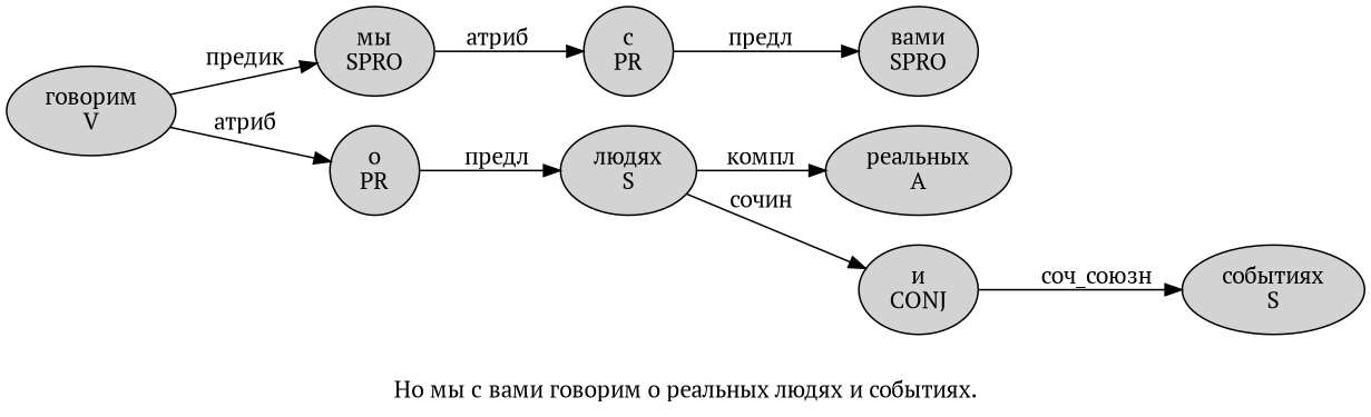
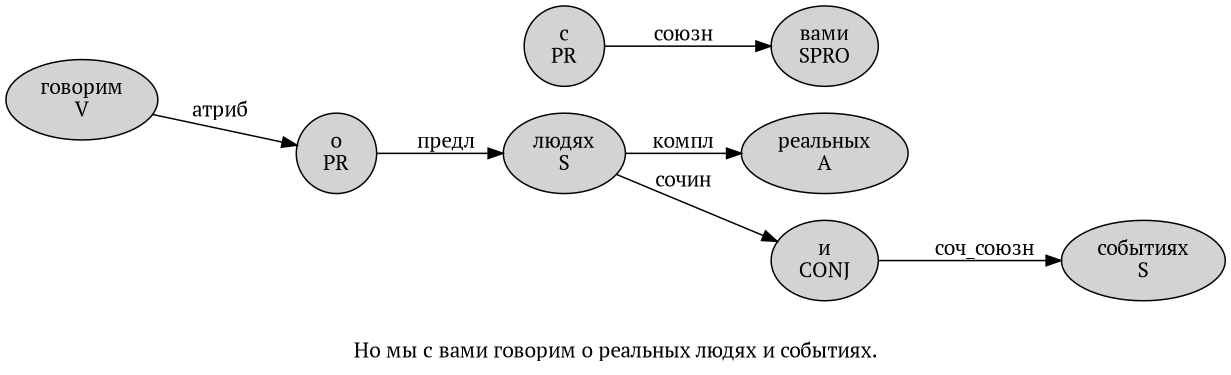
  digraph {
    fontname="PT Serif"
    label="Но мы с вами говорим о реальных людях и событиях."
    rankdir=LR
    node [fillcolor=lightgray fontname="PT Serif" penwidth=1 shape=ellipse style=filled]
    edge [fontname="PT Serif"]
    n1 [label="говорим\nV"]
-   n2 [label="мы\nSPRO"]
    n3 [label="о\nPR"]
    n4 [label="с\nPR"]
    n5 [label="вами\nSPRO"]
    n6 [label="людях\nS"]
    n7 [label="реальных\nA"]
    n8 [label="и\nCONJ"]
    n9 [label="событиях\nS"]
-   n1 -> n2 [label="предик"]
    n1 -> n3 [label="атриб"]
-   n2 -> n4 [label="атриб"]
    n3 -> n6 [label="предл"]
-   n4 -> n5 [label="предл"]
+   n4 -> n5 [label="союзн"]
    n6 -> n7 [label="компл"]
    n6 -> n8 [label="сочин"]
    n8 -> n9 [label="соч_союзн"]
  }
